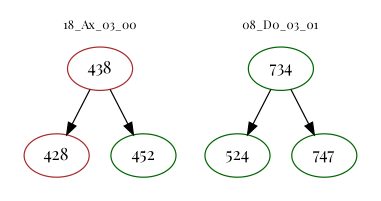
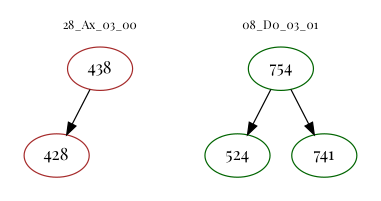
  digraph {
    fontname="Playfair Display"
    node [color=darkgreen fontname="Playfair Display"]
    edge [color=black fontname="Playfair Display"]
    n1 [color=brown label=438]
    n2 [color=brown label=428]
-   n3 [label=452]
-   n4 [label=734]
+   n4 [label=754]
    n5 [label=524]
-   n6 [label=747]
+   n6 [label=741]
    subgraph cluster_1 {
      color=white
      fontsize=10
-     label="18_Ax_03_00"
+     label="28_Ax_03_00"
      n1
      n2
-     n3
    }
    subgraph cluster_2 {
      color=white
      fontsize=10
      label="08_D0_03_01"
      n4
      n5
      n6
    }
    n1 -> n2
-   n1 -> n3
    n4 -> n5
    n4 -> n6
  }
